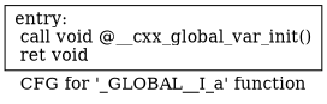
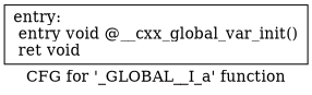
  digraph {
    label="CFG for '_GLOBAL__I_a' function"
-   n1 [label="{entry:\l  call void @__cxx_global_var_init()\l  ret void\l}" shape=record]
+   n1 [label="{entry:\l  entry void @__cxx_global_var_init()\l  ret void\l}" shape=record]
  }
